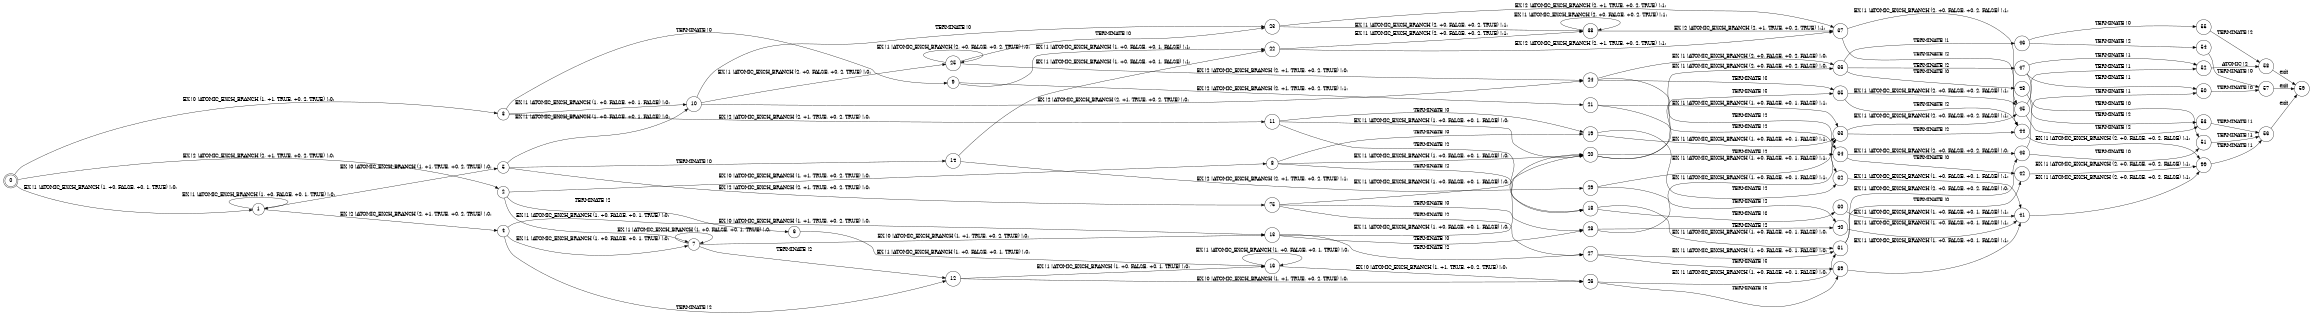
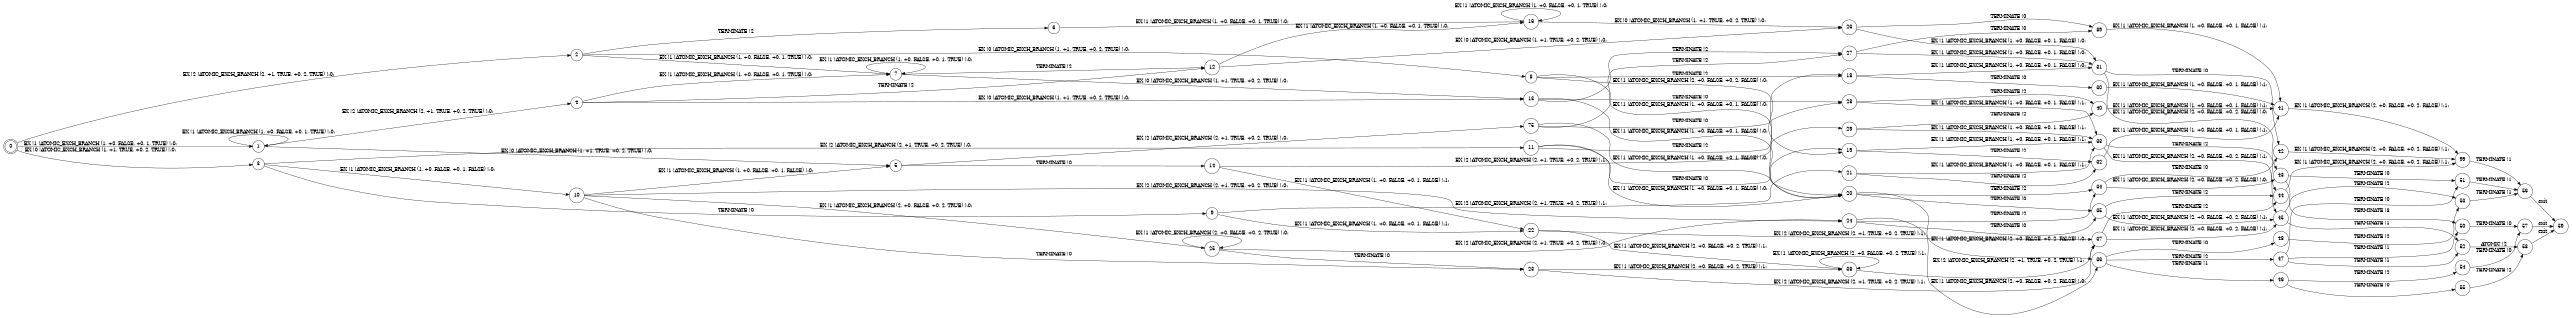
  digraph {
    rankdir=LR
    node [shape=circle]
    0 [peripheries=2]
    1
    2
    3
    4
    5
    6
    7
    8
    9
    10
    11
    12
    13
    14
    n16 [label=75]
    16
    18
    19
    20
    21
    22
    23
    24
    25
    26
    27
    28
    29
    30
    31
    32
    33
    34
    35
    36
    37
    38
    n39 [label=89]
    40
    41
    42
    43
    44
    45
    46
    47
    48
    n49 [label=99]
    50
    51
    52
    53
    54
    55
    56
    57
    58
    59
    0 -> 1 [label="EX !1 !ATOMIC_EXCH_BRANCH (1, +0, FALSE, +0, 1, TRUE) !:0:"]
    0 -> 2 [label="EX !2 !ATOMIC_EXCH_BRANCH (2, +1, TRUE, +0, 2, TRUE) !:0:"]
    0 -> 3 [label="EX !0 !ATOMIC_EXCH_BRANCH (1, +1, TRUE, +0, 2, TRUE) !:0:"]
    1 -> 1 [label="EX !1 !ATOMIC_EXCH_BRANCH (1, +0, FALSE, +0, 1, TRUE) !:0:"]
    1 -> 4 [label="EX !2 !ATOMIC_EXCH_BRANCH (2, +1, TRUE, +0, 2, TRUE) !:0:"]
    1 -> 5 [label="EX !0 !ATOMIC_EXCH_BRANCH (1, +1, TRUE, +0, 2, TRUE) !:0:"]
    2 -> 6 [label="TERMINATE !2"]
    2 -> 7 [label="EX !1 !ATOMIC_EXCH_BRANCH (1, +0, FALSE, +0, 1, TRUE) !:0:"]
    2 -> 8 [label="EX !0 !ATOMIC_EXCH_BRANCH (1, +1, TRUE, +0, 2, TRUE) !:0:"]
    3 -> 9 [label="TERMINATE !0"]
    3 -> 10 [label="EX !1 !ATOMIC_EXCH_BRANCH (1, +0, FALSE, +0, 1, FALSE) !:0:"]
    3 -> 11 [label="EX !2 !ATOMIC_EXCH_BRANCH (2, +1, TRUE, +0, 2, TRUE) !:0:"]
    4 -> 7 [label="EX !1 !ATOMIC_EXCH_BRANCH (1, +0, FALSE, +0, 1, TRUE) !:0:"]
    4 -> 12 [label="TERMINATE !2"]
    4 -> 13 [label="EX !0 !ATOMIC_EXCH_BRANCH (1, +1, TRUE, +0, 2, TRUE) !:0:"]
-   5 -> 10 [label="EX !1 !ATOMIC_EXCH_BRANCH (1, +0, FALSE, +0, 1, FALSE) !:0:"]
+   10 -> 5 [label="EX !1 !ATOMIC_EXCH_BRANCH (1, +0, FALSE, +0, 1, FALSE) !:0:"]
    5 -> 14 [label="TERMINATE !0"]
    5 -> n16 [label="EX !2 !ATOMIC_EXCH_BRANCH (2, +1, TRUE, +0, 2, TRUE) !:0:"]
    6 -> 16 [label="EX !1 !ATOMIC_EXCH_BRANCH (1, +0, FALSE, +0, 1, TRUE) !:0:"]
    7 -> 7 [label="EX !1 !ATOMIC_EXCH_BRANCH (1, +0, FALSE, +0, 1, TRUE) !:0:"]
    7 -> 12 [label="TERMINATE !2"]
    7 -> 13 [label="EX !0 !ATOMIC_EXCH_BRANCH (1, +1, TRUE, +0, 2, TRUE) !:0:"]
    8 -> 18 [label="TERMINATE !2"]
-   8 -> 19 [label="TERMINATE !0"]
+   8 -> 19 [label="EX !1 !ATOMIC_EXCH_BRANCH (2, +0, FALSE, +0, 2, FALSE) !:0:"]
    8 -> 20 [label="EX !1 !ATOMIC_EXCH_BRANCH (1, +0, FALSE, +0, 1, FALSE) !:0:"]
    9 -> 21 [label="EX !2 !ATOMIC_EXCH_BRANCH (2, +1, TRUE, +0, 2, TRUE) !:1:"]
    9 -> 22 [label="EX !1 !ATOMIC_EXCH_BRANCH (1, +0, FALSE, +0, 1, FALSE) !:1:"]
    10 -> 23 [label="TERMINATE !0"]
    10 -> 24 [label="EX !2 !ATOMIC_EXCH_BRANCH (2, +1, TRUE, +0, 2, TRUE) !:0:"]
    10 -> 25 [label="EX !1 !ATOMIC_EXCH_BRANCH (2, +0, FALSE, +0, 2, TRUE) !:0:"]
    11 -> 18 [label="TERMINATE !2"]
    11 -> 19 [label="TERMINATE !0"]
    11 -> 20 [label="EX !1 !ATOMIC_EXCH_BRANCH (1, +0, FALSE, +0, 1, FALSE) !:0:"]
    12 -> 16 [label="EX !1 !ATOMIC_EXCH_BRANCH (1, +0, FALSE, +0, 1, TRUE) !:0:"]
    12 -> 26 [label="EX !0 !ATOMIC_EXCH_BRANCH (1, +1, TRUE, +0, 2, TRUE) !:0:"]
    13 -> 20 [label="EX !1 !ATOMIC_EXCH_BRANCH (1, +0, FALSE, +0, 1, FALSE) !:0:"]
    13 -> 27 [label="TERMINATE !2"]
    13 -> 28 [label="TERMINATE !0"]
    14 -> 22 [label="EX !1 !ATOMIC_EXCH_BRANCH (1, +0, FALSE, +0, 1, FALSE) !:1:"]
    14 -> 29 [label="EX !2 !ATOMIC_EXCH_BRANCH (2, +1, TRUE, +0, 2, TRUE) !:1:"]
    n16 -> 20 [label="EX !1 !ATOMIC_EXCH_BRANCH (1, +0, FALSE, +0, 1, FALSE) !:0:"]
    n16 -> 27 [label="TERMINATE !2"]
    n16 -> 28 [label="TERMINATE !0"]
    16 -> 16 [label="EX !1 !ATOMIC_EXCH_BRANCH (1, +0, FALSE, +0, 1, TRUE) !:0:"]
    16 -> 26 [label="EX !0 !ATOMIC_EXCH_BRANCH (1, +1, TRUE, +0, 2, TRUE) !:0:"]
    18 -> 30 [label="TERMINATE !0"]
    18 -> 31 [label="EX !1 !ATOMIC_EXCH_BRANCH (1, +0, FALSE, +0, 1, FALSE) !:0:"]
    19 -> 32 [label="TERMINATE !2"]
    19 -> 33 [label="EX !1 !ATOMIC_EXCH_BRANCH (1, +0, FALSE, +0, 1, FALSE) !:1:"]
    20 -> 34 [label="TERMINATE !2"]
    20 -> 35 [label="TERMINATE !0"]
    20 -> 36 [label="EX !1 !ATOMIC_EXCH_BRANCH (2, +0, FALSE, +0, 2, FALSE) !:0:"]
    21 -> 32 [label="TERMINATE !2"]
    21 -> 33 [label="EX !1 !ATOMIC_EXCH_BRANCH (1, +0, FALSE, +0, 1, FALSE) !:1:"]
    22 -> 37 [label="EX !2 !ATOMIC_EXCH_BRANCH (2, +1, TRUE, +0, 2, TRUE) !:1:"]
    22 -> 38 [label="EX !1 !ATOMIC_EXCH_BRANCH (2, +0, FALSE, +0, 2, TRUE) !:1:"]
    23 -> 37 [label="EX !2 !ATOMIC_EXCH_BRANCH (2, +1, TRUE, +0, 2, TRUE) !:1:"]
    23 -> 38 [label="EX !1 !ATOMIC_EXCH_BRANCH (2, +0, FALSE, +0, 2, TRUE) !:1:"]
    24 -> 34 [label="TERMINATE !2"]
    24 -> 35 [label="TERMINATE !0"]
    24 -> 36 [label="EX !1 !ATOMIC_EXCH_BRANCH (2, +0, FALSE, +0, 2, FALSE) !:0:"]
    25 -> 23 [label="TERMINATE !0"]
    25 -> 24 [label="EX !2 !ATOMIC_EXCH_BRANCH (2, +1, TRUE, +0, 2, TRUE) !:0:"]
    25 -> 25 [label="EX !1 !ATOMIC_EXCH_BRANCH (2, +0, FALSE, +0, 2, TRUE) !:0:"]
    26 -> 31 [label="EX !1 !ATOMIC_EXCH_BRANCH (1, +0, FALSE, +0, 1, FALSE) !:0:"]
    26 -> n39 [label="TERMINATE !0"]
    27 -> 31 [label="EX !1 !ATOMIC_EXCH_BRANCH (1, +0, FALSE, +0, 1, FALSE) !:0:"]
    27 -> n39 [label="TERMINATE !0"]
    28 -> 33 [label="EX !1 !ATOMIC_EXCH_BRANCH (1, +0, FALSE, +0, 1, FALSE) !:1:"]
    28 -> 40 [label="TERMINATE !2"]
    29 -> 33 [label="EX !1 !ATOMIC_EXCH_BRANCH (1, +0, FALSE, +0, 1, FALSE) !:1:"]
    29 -> 40 [label="TERMINATE !2"]
    30 -> 41 [label="EX !1 !ATOMIC_EXCH_BRANCH (1, +0, FALSE, +0, 1, FALSE) !:1:"]
    31 -> 42 [label="TERMINATE !0"]
    31 -> 43 [label="EX !1 !ATOMIC_EXCH_BRANCH (2, +0, FALSE, +0, 2, FALSE) !:0:"]
    32 -> 41 [label="EX !1 !ATOMIC_EXCH_BRANCH (1, +0, FALSE, +0, 1, FALSE) !:1:"]
    33 -> 44 [label="TERMINATE !2"]
    33 -> 45 [label="EX !1 !ATOMIC_EXCH_BRANCH (2, +0, FALSE, +0, 2, FALSE) !:1:"]
    34 -> 42 [label="TERMINATE !0"]
    34 -> 43 [label="EX !1 !ATOMIC_EXCH_BRANCH (2, +0, FALSE, +0, 2, FALSE) !:0:"]
    35 -> 44 [label="TERMINATE !2"]
    35 -> 45 [label="EX !1 !ATOMIC_EXCH_BRANCH (2, +0, FALSE, +0, 2, FALSE) !:1:"]
    36 -> 46 [label="TERMINATE !1"]
    36 -> 47 [label="TERMINATE !2"]
    36 -> 48 [label="TERMINATE !0"]
    37 -> 44 [label="TERMINATE !2"]
    37 -> 45 [label="EX !1 !ATOMIC_EXCH_BRANCH (2, +0, FALSE, +0, 2, FALSE) !:1:"]
    38 -> 37 [label="EX !2 !ATOMIC_EXCH_BRANCH (2, +1, TRUE, +0, 2, TRUE) !:1:"]
    38 -> 38 [label="EX !1 !ATOMIC_EXCH_BRANCH (2, +0, FALSE, +0, 2, TRUE) !:1:"]
    n39 -> 41 [label="EX !1 !ATOMIC_EXCH_BRANCH (1, +0, FALSE, +0, 1, FALSE) !:1:"]
    40 -> 41 [label="EX !1 !ATOMIC_EXCH_BRANCH (1, +0, FALSE, +0, 1, FALSE) !:1:"]
    41 -> n49 [label="EX !1 !ATOMIC_EXCH_BRANCH (2, +0, FALSE, +0, 2, FALSE) !:1:"]
    42 -> n49 [label="EX !1 !ATOMIC_EXCH_BRANCH (2, +0, FALSE, +0, 2, FALSE) !:1:"]
-   43 -> 50 [label="TERMINATE !1"]
+   43 -> 50 [label="TERMINATE !3"]
    43 -> 51 [label="TERMINATE !0"]
    44 -> n49 [label="EX !1 !ATOMIC_EXCH_BRANCH (2, +0, FALSE, +0, 2, FALSE) !:1:"]
    45 -> 52 [label="TERMINATE !1"]
    45 -> 53 [label="TERMINATE !2"]
    46 -> 54 [label="TERMINATE !2"]
    46 -> 55 [label="TERMINATE !0"]
    47 -> 50 [label="TERMINATE !1"]
    47 -> 51 [label="TERMINATE !0"]
    47 -> 52 [label="TERMINATE !1"]
    48 -> 53 [label="TERMINATE !2"]
    n49 -> 56 [label="TERMINATE !1"]
    50 -> 57 [label="TERMINATE !0"]
    51 -> 56 [label="TERMINATE !1"]
    52 -> 58 [label="ATOMIC !2"]
    53 -> 56 [label="TERMINATE !1"]
    54 -> 57 [label="TERMINATE !0"]
    55 -> 58 [label="TERMINATE !2"]
    56 -> 59 [label=exit]
    57 -> 59 [label=exit]
    58 -> 59 [label=exit]
  }
